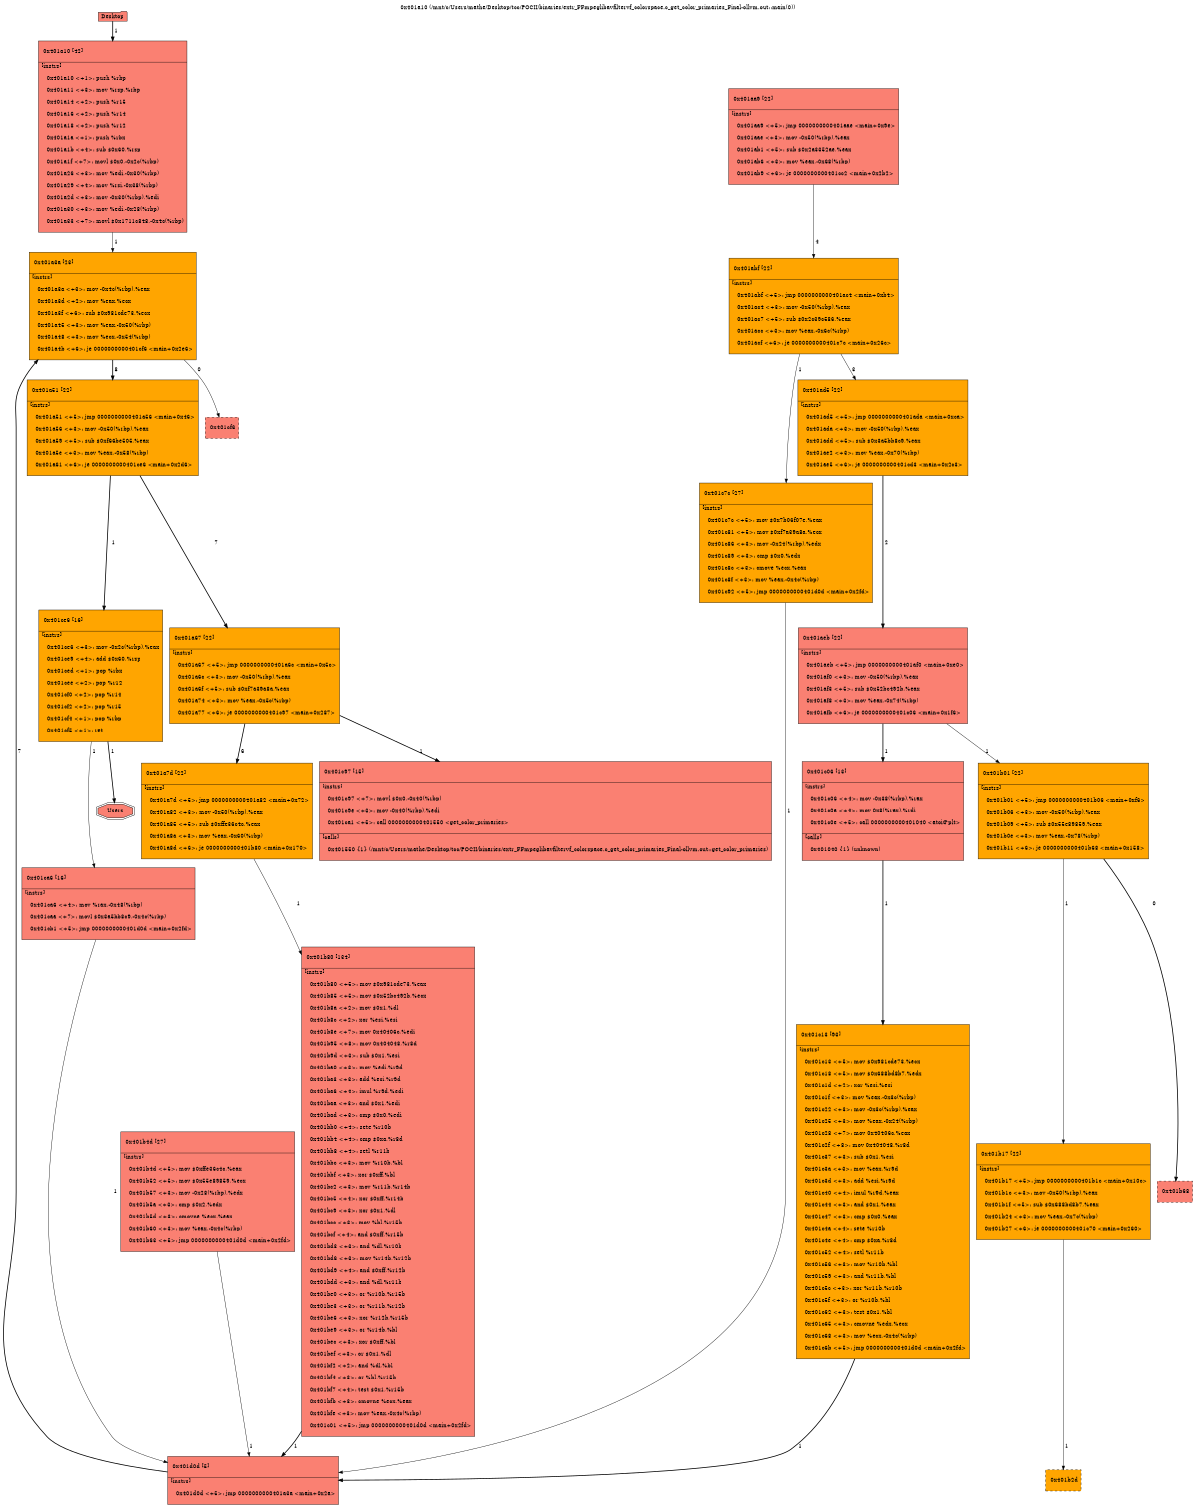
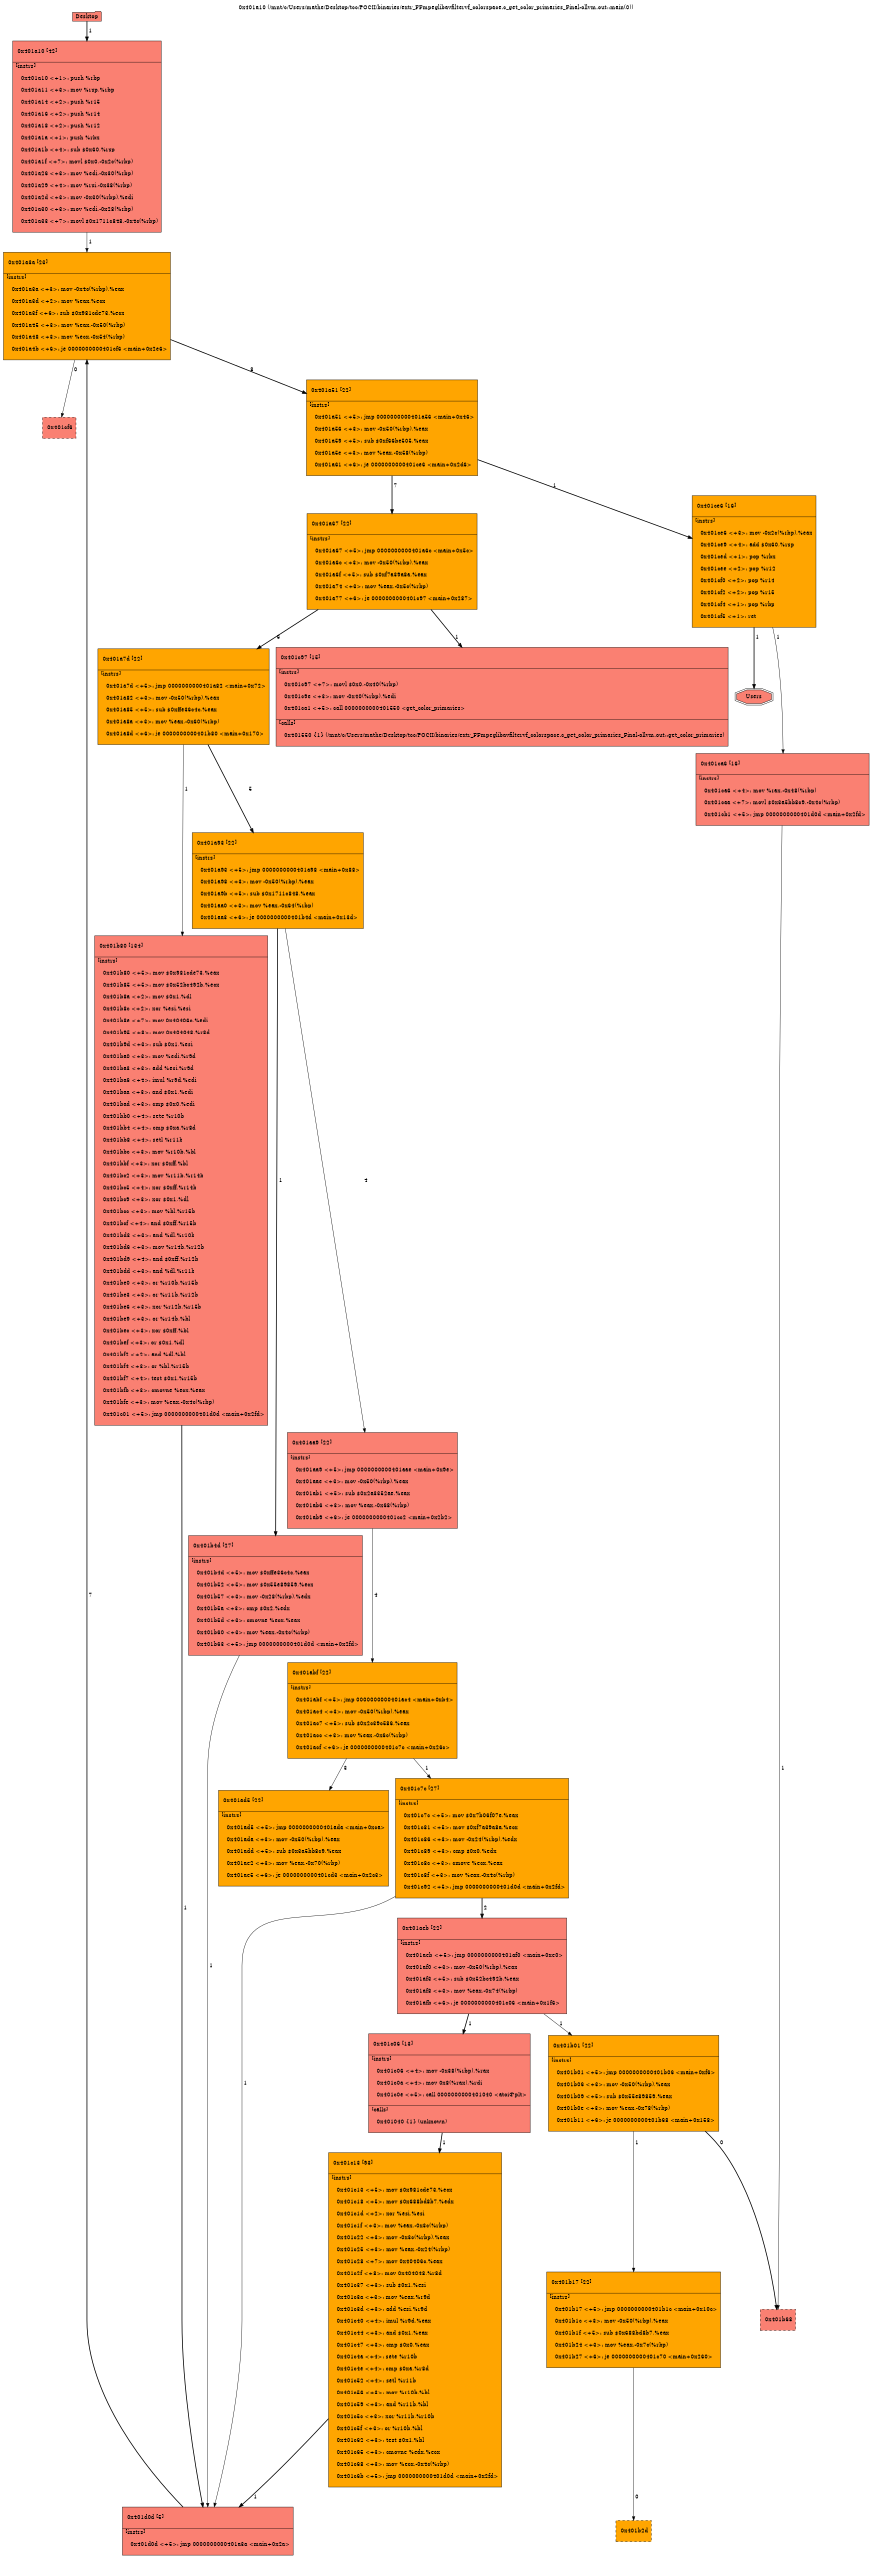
  digraph {
    label="0x401a10 (/mnt/c/Users/mathe/Desktop/tcc/POCII/binaries/extr_FFmpeglibavfiltervf_colorspace.c_get_color_primaries_Final-ollvm.out::main(0))"
    labelloc=t
    node [fillcolor=salmon shape=record style=filled]
    edge [style=bold]
    n1 [height=0.3 label=Desktop shape=folder width=0.3]
    n2 [label="{\n     0x401a10 [42]\l\n     | [instrs]\l\n     &nbsp;&nbsp;0x401a10 \<+1\>: push %rbp\l\n     &nbsp;&nbsp;0x401a11 \<+3\>: mov %rsp,%rbp\l\n     &nbsp;&nbsp;0x401a14 \<+2\>: push %r15\l\n     &nbsp;&nbsp;0x401a16 \<+2\>: push %r14\l\n     &nbsp;&nbsp;0x401a18 \<+2\>: push %r12\l\n     &nbsp;&nbsp;0x401a1a \<+1\>: push %rbx\l\n     &nbsp;&nbsp;0x401a1b \<+4\>: sub $0x60,%rsp\l\n     &nbsp;&nbsp;0x401a1f \<+7\>: movl $0x0,-0x2c(%rbp)\l\n     &nbsp;&nbsp;0x401a26 \<+3\>: mov %edi,-0x30(%rbp)\l\n     &nbsp;&nbsp;0x401a29 \<+4\>: mov %rsi,-0x38(%rbp)\l\n     &nbsp;&nbsp;0x401a2d \<+3\>: mov -0x30(%rbp),%edi\l\n     &nbsp;&nbsp;0x401a30 \<+3\>: mov %edi,-0x28(%rbp)\l\n     &nbsp;&nbsp;0x401a33 \<+7\>: movl $0x1711c848,-0x4c(%rbp)\l\n  }"]
    n3 [fillcolor=orange label="{\n     0x401a3a [23]\l\n     | [instrs]\l\n     &nbsp;&nbsp;0x401a3a \<+3\>: mov -0x4c(%rbp),%eax\l\n     &nbsp;&nbsp;0x401a3d \<+2\>: mov %eax,%ecx\l\n     &nbsp;&nbsp;0x401a3f \<+6\>: sub $0x981cde73,%ecx\l\n     &nbsp;&nbsp;0x401a45 \<+3\>: mov %eax,-0x50(%rbp)\l\n     &nbsp;&nbsp;0x401a48 \<+3\>: mov %ecx,-0x54(%rbp)\l\n     &nbsp;&nbsp;0x401a4b \<+6\>: je 0000000000401cf6 \<main+0x2e6\>\l\n  }"]
    n4 [label="{\n     0x401cf6\l\n  }" style="dashed,filled"]
    n5 [fillcolor=orange label="{\n     0x401a51 [22]\l\n     | [instrs]\l\n     &nbsp;&nbsp;0x401a51 \<+5\>: jmp 0000000000401a56 \<main+0x46\>\l\n     &nbsp;&nbsp;0x401a56 \<+3\>: mov -0x50(%rbp),%eax\l\n     &nbsp;&nbsp;0x401a59 \<+5\>: sub $0xf66be505,%eax\l\n     &nbsp;&nbsp;0x401a5e \<+3\>: mov %eax,-0x58(%rbp)\l\n     &nbsp;&nbsp;0x401a61 \<+6\>: je 0000000000401ce6 \<main+0x2d6\>\l\n  }"]
    n6 [fillcolor=orange label="{\n     0x401ce6 [16]\l\n     | [instrs]\l\n     &nbsp;&nbsp;0x401ce6 \<+3\>: mov -0x2c(%rbp),%eax\l\n     &nbsp;&nbsp;0x401ce9 \<+4\>: add $0x60,%rsp\l\n     &nbsp;&nbsp;0x401ced \<+1\>: pop %rbx\l\n     &nbsp;&nbsp;0x401cee \<+2\>: pop %r12\l\n     &nbsp;&nbsp;0x401cf0 \<+2\>: pop %r14\l\n     &nbsp;&nbsp;0x401cf2 \<+2\>: pop %r15\l\n     &nbsp;&nbsp;0x401cf4 \<+1\>: pop %rbp\l\n     &nbsp;&nbsp;0x401cf5 \<+1\>: ret\l\n  }"]
    n7 [fillcolor=orange label="{\n     0x401a67 [22]\l\n     | [instrs]\l\n     &nbsp;&nbsp;0x401a67 \<+5\>: jmp 0000000000401a6c \<main+0x5c\>\l\n     &nbsp;&nbsp;0x401a6c \<+3\>: mov -0x50(%rbp),%eax\l\n     &nbsp;&nbsp;0x401a6f \<+5\>: sub $0xf7a39a8a,%eax\l\n     &nbsp;&nbsp;0x401a74 \<+3\>: mov %eax,-0x5c(%rbp)\l\n     &nbsp;&nbsp;0x401a77 \<+6\>: je 0000000000401c97 \<main+0x287\>\l\n  }"]
    n8 [height=0.3 label=Users peripheries=2 shape=octagon width=0.3]
    n9 [label="{\n     0x401ca6 [16]\l\n     | [instrs]\l\n     &nbsp;&nbsp;0x401ca6 \<+4\>: mov %rax,-0x48(%rbp)\l\n     &nbsp;&nbsp;0x401caa \<+7\>: movl $0x3a5bb8c9,-0x4c(%rbp)\l\n     &nbsp;&nbsp;0x401cb1 \<+5\>: jmp 0000000000401d0d \<main+0x2fd\>\l\n  }"]
    n10 [label="{\n     0x401c97 [15]\l\n     | [instrs]\l\n     &nbsp;&nbsp;0x401c97 \<+7\>: movl $0x0,-0x40(%rbp)\l\n     &nbsp;&nbsp;0x401c9e \<+3\>: mov -0x40(%rbp),%edi\l\n     &nbsp;&nbsp;0x401ca1 \<+5\>: call 0000000000401550 \<get_color_primaries\>\l\n     | [calls]\l\n     &nbsp;&nbsp;0x401550 \{1\} (/mnt/c/Users/mathe/Desktop/tcc/POCII/binaries/extr_FFmpeglibavfiltervf_colorspace.c_get_color_primaries_Final-ollvm.out::get_color_primaries)\l\n  }"]
    n11 [fillcolor=orange label="{\n     0x401a7d [22]\l\n     | [instrs]\l\n     &nbsp;&nbsp;0x401a7d \<+5\>: jmp 0000000000401a82 \<main+0x72\>\l\n     &nbsp;&nbsp;0x401a82 \<+3\>: mov -0x50(%rbp),%eax\l\n     &nbsp;&nbsp;0x401a85 \<+5\>: sub $0xffe36c4c,%eax\l\n     &nbsp;&nbsp;0x401a8a \<+3\>: mov %eax,-0x60(%rbp)\l\n     &nbsp;&nbsp;0x401a8d \<+6\>: je 0000000000401b80 \<main+0x170\>\l\n  }"]
    n12 [label="{\n     0x401b80 [134]\l\n     | [instrs]\l\n     &nbsp;&nbsp;0x401b80 \<+5\>: mov $0x981cde73,%eax\l\n     &nbsp;&nbsp;0x401b85 \<+5\>: mov $0x52bc492b,%ecx\l\n     &nbsp;&nbsp;0x401b8a \<+2\>: mov $0x1,%dl\l\n     &nbsp;&nbsp;0x401b8c \<+2\>: xor %esi,%esi\l\n     &nbsp;&nbsp;0x401b8e \<+7\>: mov 0x40406c,%edi\l\n     &nbsp;&nbsp;0x401b95 \<+8\>: mov 0x404048,%r8d\l\n     &nbsp;&nbsp;0x401b9d \<+3\>: sub $0x1,%esi\l\n     &nbsp;&nbsp;0x401ba0 \<+3\>: mov %edi,%r9d\l\n     &nbsp;&nbsp;0x401ba3 \<+3\>: add %esi,%r9d\l\n     &nbsp;&nbsp;0x401ba6 \<+4\>: imul %r9d,%edi\l\n     &nbsp;&nbsp;0x401baa \<+3\>: and $0x1,%edi\l\n     &nbsp;&nbsp;0x401bad \<+3\>: cmp $0x0,%edi\l\n     &nbsp;&nbsp;0x401bb0 \<+4\>: sete %r10b\l\n     &nbsp;&nbsp;0x401bb4 \<+4\>: cmp $0xa,%r8d\l\n     &nbsp;&nbsp;0x401bb8 \<+4\>: setl %r11b\l\n     &nbsp;&nbsp;0x401bbc \<+3\>: mov %r10b,%bl\l\n     &nbsp;&nbsp;0x401bbf \<+3\>: xor $0xff,%bl\l\n     &nbsp;&nbsp;0x401bc2 \<+3\>: mov %r11b,%r14b\l\n     &nbsp;&nbsp;0x401bc5 \<+4\>: xor $0xff,%r14b\l\n     &nbsp;&nbsp;0x401bc9 \<+3\>: xor $0x1,%dl\l\n     &nbsp;&nbsp;0x401bcc \<+3\>: mov %bl,%r15b\l\n     &nbsp;&nbsp;0x401bcf \<+4\>: and $0xff,%r15b\l\n     &nbsp;&nbsp;0x401bd3 \<+3\>: and %dl,%r10b\l\n     &nbsp;&nbsp;0x401bd6 \<+3\>: mov %r14b,%r12b\l\n     &nbsp;&nbsp;0x401bd9 \<+4\>: and $0xff,%r12b\l\n     &nbsp;&nbsp;0x401bdd \<+3\>: and %dl,%r11b\l\n     &nbsp;&nbsp;0x401be0 \<+3\>: or %r10b,%r15b\l\n     &nbsp;&nbsp;0x401be3 \<+3\>: or %r11b,%r12b\l\n     &nbsp;&nbsp;0x401be6 \<+3\>: xor %r12b,%r15b\l\n     &nbsp;&nbsp;0x401be9 \<+3\>: or %r14b,%bl\l\n     &nbsp;&nbsp;0x401bec \<+3\>: xor $0xff,%bl\l\n     &nbsp;&nbsp;0x401bef \<+3\>: or $0x1,%dl\l\n     &nbsp;&nbsp;0x401bf2 \<+2\>: and %dl,%bl\l\n     &nbsp;&nbsp;0x401bf4 \<+3\>: or %bl,%r15b\l\n     &nbsp;&nbsp;0x401bf7 \<+4\>: test $0x1,%r15b\l\n     &nbsp;&nbsp;0x401bfb \<+3\>: cmovne %ecx,%eax\l\n     &nbsp;&nbsp;0x401bfe \<+3\>: mov %eax,-0x4c(%rbp)\l\n     &nbsp;&nbsp;0x401c01 \<+5\>: jmp 0000000000401d0d \<main+0x2fd\>\l\n  }"]
+   n13 [fillcolor=orange label="{\n     0x401a93 [22]\l\n     | [instrs]\l\n     &nbsp;&nbsp;0x401a93 \<+5\>: jmp 0000000000401a98 \<main+0x88\>\l\n     &nbsp;&nbsp;0x401a98 \<+3\>: mov -0x50(%rbp),%eax\l\n     &nbsp;&nbsp;0x401a9b \<+5\>: sub $0x1711c848,%eax\l\n     &nbsp;&nbsp;0x401aa0 \<+3\>: mov %eax,-0x64(%rbp)\l\n     &nbsp;&nbsp;0x401aa3 \<+6\>: je 0000000000401b4d \<main+0x13d\>\l\n  }"]
    n14 [label="{\n     0x401d0d [5]\l\n     | [instrs]\l\n     &nbsp;&nbsp;0x401d0d \<+5\>: jmp 0000000000401a3a \<main+0x2a\>\l\n  }"]
    n15 [label="{\n     0x401b4d [27]\l\n     | [instrs]\l\n     &nbsp;&nbsp;0x401b4d \<+5\>: mov $0xffe36c4c,%eax\l\n     &nbsp;&nbsp;0x401b52 \<+5\>: mov $0x55e89859,%ecx\l\n     &nbsp;&nbsp;0x401b57 \<+3\>: mov -0x28(%rbp),%edx\l\n     &nbsp;&nbsp;0x401b5a \<+3\>: cmp $0x2,%edx\l\n     &nbsp;&nbsp;0x401b5d \<+3\>: cmovne %ecx,%eax\l\n     &nbsp;&nbsp;0x401b60 \<+3\>: mov %eax,-0x4c(%rbp)\l\n     &nbsp;&nbsp;0x401b63 \<+5\>: jmp 0000000000401d0d \<main+0x2fd\>\l\n  }"]
    n16 [label="{\n     0x401aa9 [22]\l\n     | [instrs]\l\n     &nbsp;&nbsp;0x401aa9 \<+5\>: jmp 0000000000401aae \<main+0x9e\>\l\n     &nbsp;&nbsp;0x401aae \<+3\>: mov -0x50(%rbp),%eax\l\n     &nbsp;&nbsp;0x401ab1 \<+5\>: sub $0x2a3352ae,%eax\l\n     &nbsp;&nbsp;0x401ab6 \<+3\>: mov %eax,-0x68(%rbp)\l\n     &nbsp;&nbsp;0x401ab9 \<+6\>: je 0000000000401cc2 \<main+0x2b2\>\l\n  }"]
    n17 [fillcolor=orange label="{\n     0x401b2d\l\n  }" style="dashed,filled"]
    n18 [fillcolor=orange label="{\n     0x401abf [22]\l\n     | [instrs]\l\n     &nbsp;&nbsp;0x401abf \<+5\>: jmp 0000000000401ac4 \<main+0xb4\>\l\n     &nbsp;&nbsp;0x401ac4 \<+3\>: mov -0x50(%rbp),%eax\l\n     &nbsp;&nbsp;0x401ac7 \<+5\>: sub $0x2c39c586,%eax\l\n     &nbsp;&nbsp;0x401acc \<+3\>: mov %eax,-0x6c(%rbp)\l\n     &nbsp;&nbsp;0x401acf \<+6\>: je 0000000000401c7c \<main+0x26c\>\l\n  }"]
    n19 [fillcolor=orange label="{\n     0x401c7c [27]\l\n     | [instrs]\l\n     &nbsp;&nbsp;0x401c7c \<+5\>: mov $0x7b06f07e,%eax\l\n     &nbsp;&nbsp;0x401c81 \<+5\>: mov $0xf7a39a8a,%ecx\l\n     &nbsp;&nbsp;0x401c86 \<+3\>: mov -0x24(%rbp),%edx\l\n     &nbsp;&nbsp;0x401c89 \<+3\>: cmp $0x0,%edx\l\n     &nbsp;&nbsp;0x401c8c \<+3\>: cmove %ecx,%eax\l\n     &nbsp;&nbsp;0x401c8f \<+3\>: mov %eax,-0x4c(%rbp)\l\n     &nbsp;&nbsp;0x401c92 \<+5\>: jmp 0000000000401d0d \<main+0x2fd\>\l\n  }"]
    n20 [fillcolor=orange label="{\n     0x401ad5 [22]\l\n     | [instrs]\l\n     &nbsp;&nbsp;0x401ad5 \<+5\>: jmp 0000000000401ada \<main+0xca\>\l\n     &nbsp;&nbsp;0x401ada \<+3\>: mov -0x50(%rbp),%eax\l\n     &nbsp;&nbsp;0x401add \<+5\>: sub $0x3a5bb8c9,%eax\l\n     &nbsp;&nbsp;0x401ae2 \<+3\>: mov %eax,-0x70(%rbp)\l\n     &nbsp;&nbsp;0x401ae5 \<+6\>: je 0000000000401cd3 \<main+0x2c3\>\l\n  }"]
    n21 [fillcolor=orange label="{\n     0x401b17 [22]\l\n     | [instrs]\l\n     &nbsp;&nbsp;0x401b17 \<+5\>: jmp 0000000000401b1c \<main+0x10c\>\l\n     &nbsp;&nbsp;0x401b1c \<+3\>: mov -0x50(%rbp),%eax\l\n     &nbsp;&nbsp;0x401b1f \<+5\>: sub $0x688bd8b7,%eax\l\n     &nbsp;&nbsp;0x401b24 \<+3\>: mov %eax,-0x7c(%rbp)\l\n     &nbsp;&nbsp;0x401b27 \<+6\>: je 0000000000401c70 \<main+0x260\>\l\n  }"]
    n22 [label="{\n     0x401aeb [22]\l\n     | [instrs]\l\n     &nbsp;&nbsp;0x401aeb \<+5\>: jmp 0000000000401af0 \<main+0xe0\>\l\n     &nbsp;&nbsp;0x401af0 \<+3\>: mov -0x50(%rbp),%eax\l\n     &nbsp;&nbsp;0x401af3 \<+5\>: sub $0x52bc492b,%eax\l\n     &nbsp;&nbsp;0x401af8 \<+3\>: mov %eax,-0x74(%rbp)\l\n     &nbsp;&nbsp;0x401afb \<+6\>: je 0000000000401c06 \<main+0x1f6\>\l\n  }"]
    n23 [label="{\n     0x401b68\l\n  }" style="dashed,filled"]
    n24 [fillcolor=orange label="{\n     0x401b01 [22]\l\n     | [instrs]\l\n     &nbsp;&nbsp;0x401b01 \<+5\>: jmp 0000000000401b06 \<main+0xf6\>\l\n     &nbsp;&nbsp;0x401b06 \<+3\>: mov -0x50(%rbp),%eax\l\n     &nbsp;&nbsp;0x401b09 \<+5\>: sub $0x55e89859,%eax\l\n     &nbsp;&nbsp;0x401b0e \<+3\>: mov %eax,-0x78(%rbp)\l\n     &nbsp;&nbsp;0x401b11 \<+6\>: je 0000000000401b68 \<main+0x158\>\l\n  }"]
    n25 [label="{\n     0x401c06 [13]\l\n     | [instrs]\l\n     &nbsp;&nbsp;0x401c06 \<+4\>: mov -0x38(%rbp),%rax\l\n     &nbsp;&nbsp;0x401c0a \<+4\>: mov 0x8(%rax),%rdi\l\n     &nbsp;&nbsp;0x401c0e \<+5\>: call 0000000000401040 \<atoi@plt\>\l\n     | [calls]\l\n     &nbsp;&nbsp;0x401040 \{1\} (unknown)\l\n  }"]
    n26 [fillcolor=orange label="{\n     0x401c13 [93]\l\n     | [instrs]\l\n     &nbsp;&nbsp;0x401c13 \<+5\>: mov $0x981cde73,%ecx\l\n     &nbsp;&nbsp;0x401c18 \<+5\>: mov $0x688bd8b7,%edx\l\n     &nbsp;&nbsp;0x401c1d \<+2\>: xor %esi,%esi\l\n     &nbsp;&nbsp;0x401c1f \<+3\>: mov %eax,-0x3c(%rbp)\l\n     &nbsp;&nbsp;0x401c22 \<+3\>: mov -0x3c(%rbp),%eax\l\n     &nbsp;&nbsp;0x401c25 \<+3\>: mov %eax,-0x24(%rbp)\l\n     &nbsp;&nbsp;0x401c28 \<+7\>: mov 0x40406c,%eax\l\n     &nbsp;&nbsp;0x401c2f \<+8\>: mov 0x404048,%r8d\l\n     &nbsp;&nbsp;0x401c37 \<+3\>: sub $0x1,%esi\l\n     &nbsp;&nbsp;0x401c3a \<+3\>: mov %eax,%r9d\l\n     &nbsp;&nbsp;0x401c3d \<+3\>: add %esi,%r9d\l\n     &nbsp;&nbsp;0x401c40 \<+4\>: imul %r9d,%eax\l\n     &nbsp;&nbsp;0x401c44 \<+3\>: and $0x1,%eax\l\n     &nbsp;&nbsp;0x401c47 \<+3\>: cmp $0x0,%eax\l\n     &nbsp;&nbsp;0x401c4a \<+4\>: sete %r10b\l\n     &nbsp;&nbsp;0x401c4e \<+4\>: cmp $0xa,%r8d\l\n     &nbsp;&nbsp;0x401c52 \<+4\>: setl %r11b\l\n     &nbsp;&nbsp;0x401c56 \<+3\>: mov %r10b,%bl\l\n     &nbsp;&nbsp;0x401c59 \<+3\>: and %r11b,%bl\l\n     &nbsp;&nbsp;0x401c5c \<+3\>: xor %r11b,%r10b\l\n     &nbsp;&nbsp;0x401c5f \<+3\>: or %r10b,%bl\l\n     &nbsp;&nbsp;0x401c62 \<+3\>: test $0x1,%bl\l\n     &nbsp;&nbsp;0x401c65 \<+3\>: cmovne %edx,%ecx\l\n     &nbsp;&nbsp;0x401c68 \<+3\>: mov %ecx,-0x4c(%rbp)\l\n     &nbsp;&nbsp;0x401c6b \<+5\>: jmp 0000000000401d0d \<main+0x2fd\>\l\n  }"]
    n1 -> n2 [label=" 1"]
    n2 -> n3 [label=" 1" style=solid]
    n3 -> n4 [label=" 0" style=solid]
    n3 -> n5 [label=" 8"]
    n5 -> n6 [label=" 1"]
    n5 -> n7 [label=" 7"]
    n6 -> n8 [label=" 1"]
    n6 -> n9 [label=" 1" style=solid]
    n7 -> n10 [label=" 1"]
    n7 -> n11 [label=" 6"]
-   n9 -> n14 [label=" 1" style=solid]
+   n9 -> n23 [label=" 1" style=solid]
    n11 -> n12 [label=" 1" style=solid]
+   n11 -> n13 [label=" 5"]
    n12 -> n14 [label=" 1"]
+   n13 -> n15 [label=" 1"]
+   n13 -> n16 [label=" 4" style=solid]
    n14 -> n3 [label=" 7"]
    n15 -> n14 [label=" 1" style=solid]
    n16 -> n18 [label=" 4" style=solid]
    n18 -> n19 [label=" 1" style=solid]
    n18 -> n20 [label=" 3" style=solid]
    n19 -> n14 [label=" 1" style=solid]
-   n20 -> n22 [label=" 2"]
-   n21 -> n17 [label=" 1" style=solid]
+   n19 -> n22 [label=" 2"]
+   n21 -> n17 [label=" 0" style=solid]
    n22 -> n24 [label=" 1" style=solid]
    n22 -> n25 [label=" 1"]
    n24 -> n21 [label=" 1" style=solid]
    n24 -> n23 [label=" 0"]
    n25 -> n26 [label=" 1"]
    n26 -> n14 [label=" 1"]
  }
